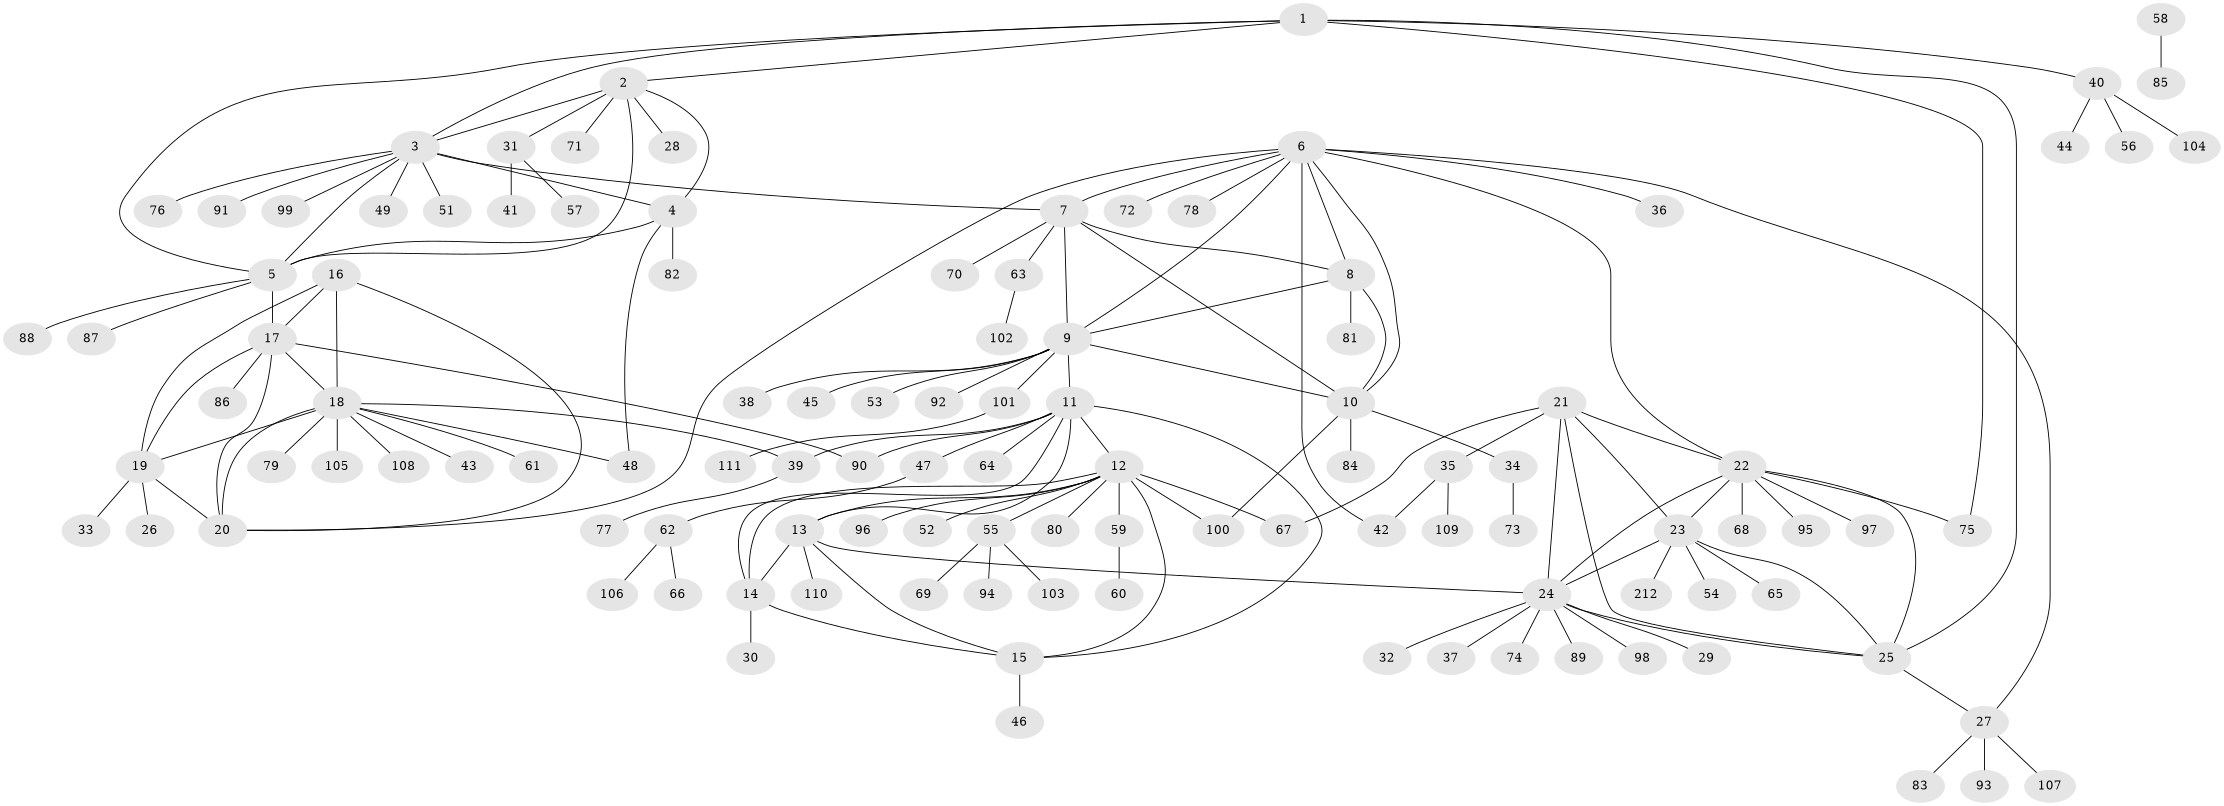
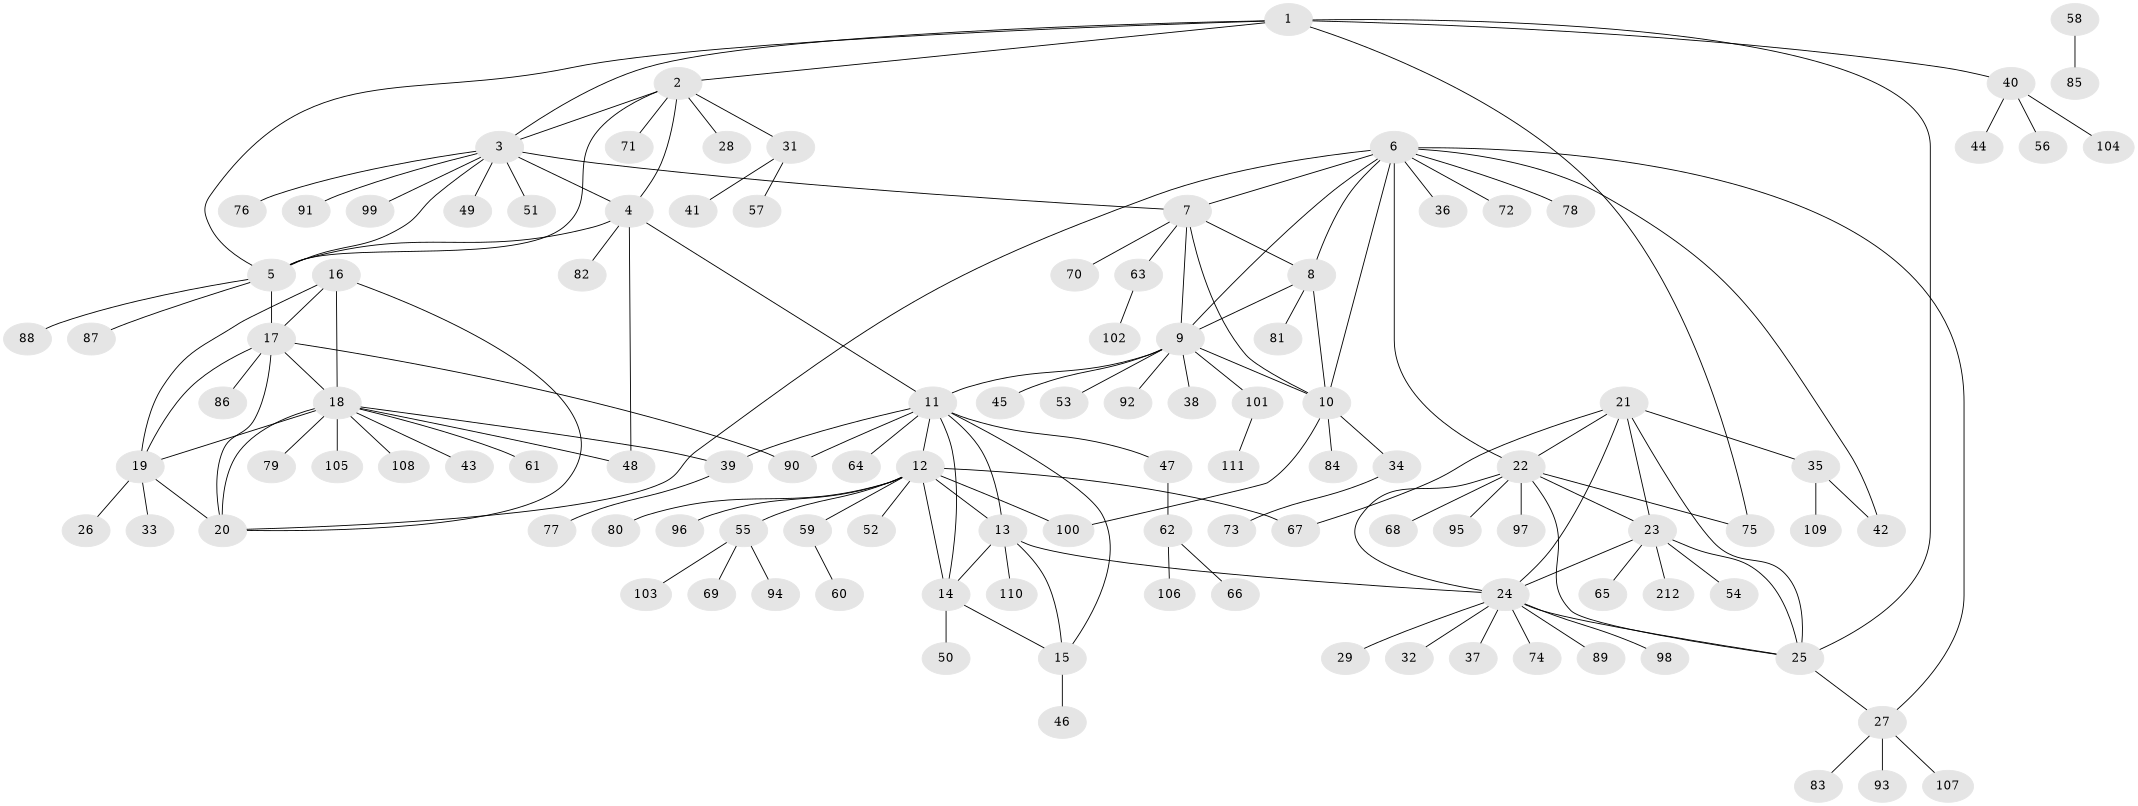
  graph {
    node [color=gray90 style=filled]
    1
    2
    3
    5
    25
    40
    75
    4
    28
    31
    71
    7
    49
    51
    76
    91
    99
    11
    48
    82
    17
    87
    88
    27
    44
    56
    104
    41
    57
    8
    9
    10
    63
    70
    12
    13
    14
    15
    39
    47
    64
    90
    20
    18
    19
    86
    6
    22
    36
    42
    72
    78
    81
    38
    45
    53
    92
    101
    34
    84
    100
    24
    23
    68
    95
    97
    83
    93
    107
    102
    111
    73
    52
    55
    59
    67
    80
    96
    110
-   30
+   30 [label=50]
    46
    77
    62
    16
    69
    94
    103
    60
    29
    32
    37
    74
    89
    98
    43
    61
    79
    105
    108
    26
    33
    21
    35
    54
    65
    n106 [label=212]
    109
    58
    85
    66
    106
    1 -- 2
    1 -- 3
    1 -- 5
    1 -- 25
    1 -- 40
    1 -- 75
    2 -- 3
    2 -- 5
    2 -- 4
    2 -- 28
    2 -- 31
    2 -- 71
    3 -- 5
    3 -- 4
    3 -- 7
    3 -- 49
    3 -- 51
    3 -- 76
    3 -- 91
    3 -- 99
    5 -- 17
    5 -- 87
    5 -- 88
    25 -- 27
    40 -- 44
    40 -- 56
    40 -- 104
    4 -- 5
+   4 -- 11
    4 -- 48
    4 -- 82
    31 -- 41
    31 -- 57
    7 -- 8
    7 -- 9
    7 -- 10
    7 -- 63
    7 -- 70
    11 -- 12
    11 -- 13
    11 -- 14
    11 -- 15
    11 -- 39
    11 -- 47
    11 -- 64
    11 -- 90
    17 -- 90
    17 -- 20
    17 -- 18
    17 -- 19
    17 -- 86
    27 -- 83
    27 -- 93
    27 -- 107
    8 -- 9
    8 -- 10
    8 -- 81
    9 -- 11
    9 -- 10
    9 -- 38
    9 -- 45
    9 -- 53
    9 -- 92
    9 -- 101
    10 -- 34
    10 -- 84
    10 -- 100
    63 -- 102
    12 -- 13
    12 -- 14
-   12 -- 15
    12 -- 100
    12 -- 52
    12 -- 55
    12 -- 59
    12 -- 67
    12 -- 80
    12 -- 96
    13 -- 14
    13 -- 15
    13 -- 24
    13 -- 110
    14 -- 15
    14 -- 30
    15 -- 46
    39 -- 77
    47 -- 62
    18 -- 48
    18 -- 39
    18 -- 20
    18 -- 19
    18 -- 43
    18 -- 61
    18 -- 79
    18 -- 105
    18 -- 108
    19 -- 20
    19 -- 26
    19 -- 33
    6 -- 7
    6 -- 27
    6 -- 8
    6 -- 9
    6 -- 10
    6 -- 20
    6 -- 22
    6 -- 36
    6 -- 42
    6 -- 72
    6 -- 78
    22 -- 25
    22 -- 75
    22 -- 24
    22 -- 23
    22 -- 68
    22 -- 95
    22 -- 97
    101 -- 111
    34 -- 73
    24 -- 25
    24 -- 29
    24 -- 32
    24 -- 37
    24 -- 74
    24 -- 89
    24 -- 98
    23 -- 25
    23 -- 24
    23 -- 54
    23 -- 65
    23 -- n106
    55 -- 69
    55 -- 94
    55 -- 103
    59 -- 60
    62 -- 66
    62 -- 106
    16 -- 17
    16 -- 20
    16 -- 18
    16 -- 19
    21 -- 25
    21 -- 22
    21 -- 24
    21 -- 23
    21 -- 67
    21 -- 35
    35 -- 42
    35 -- 109
    58 -- 85
  }
